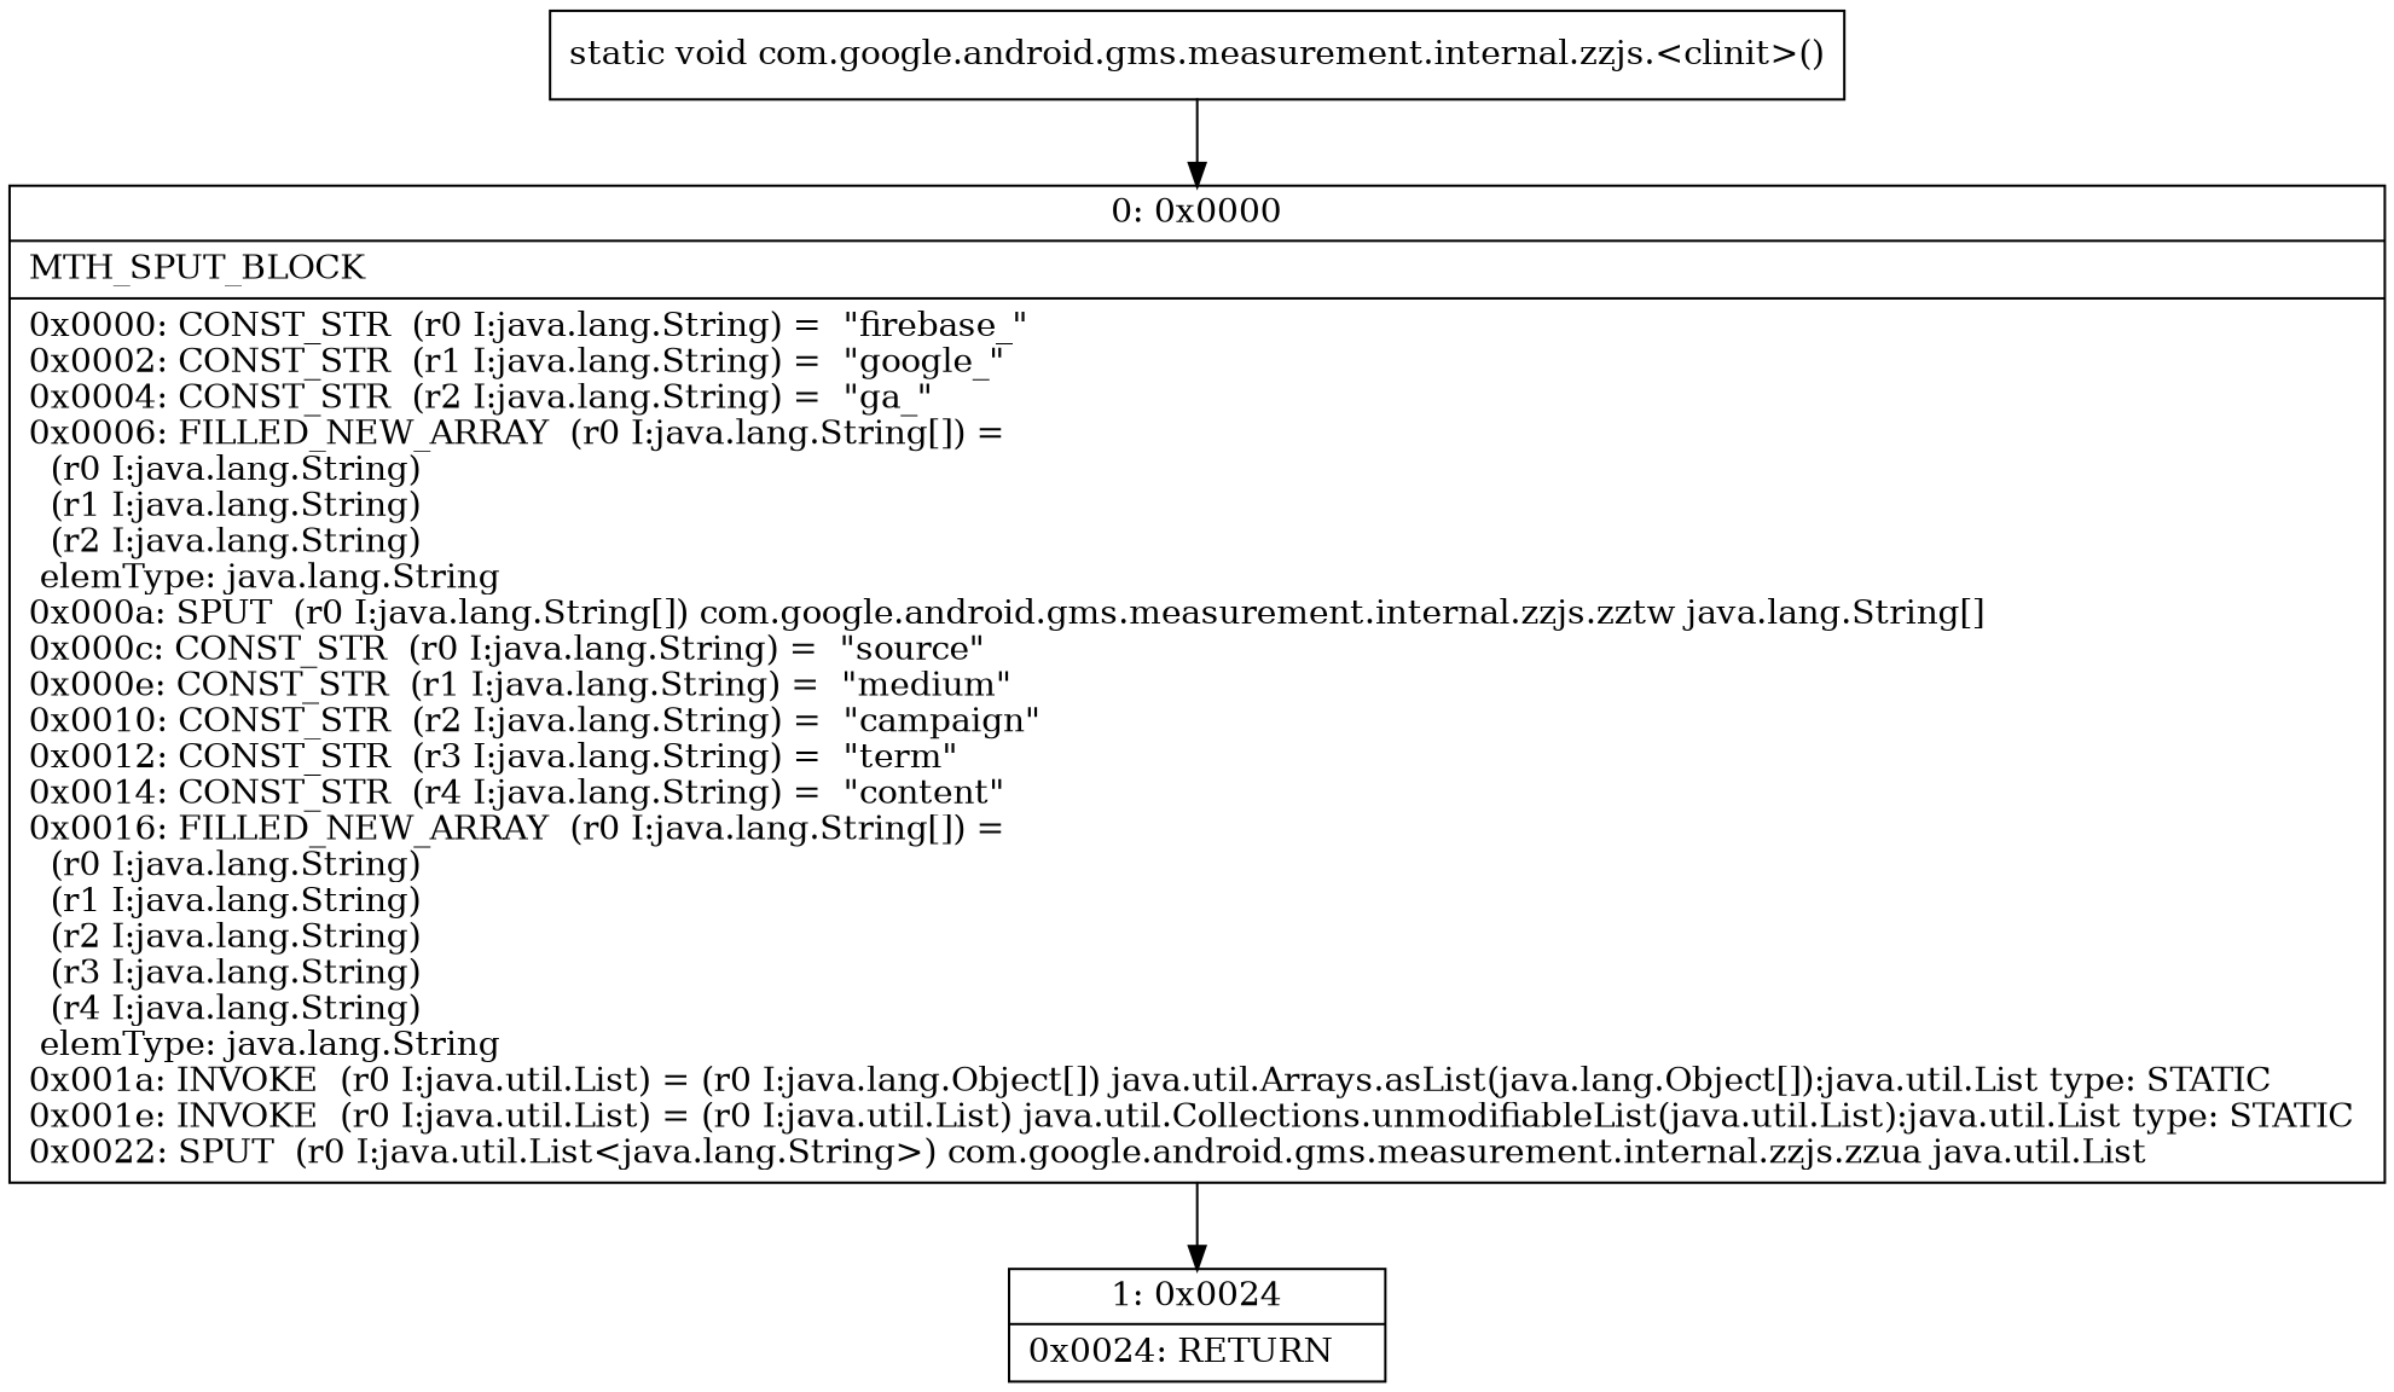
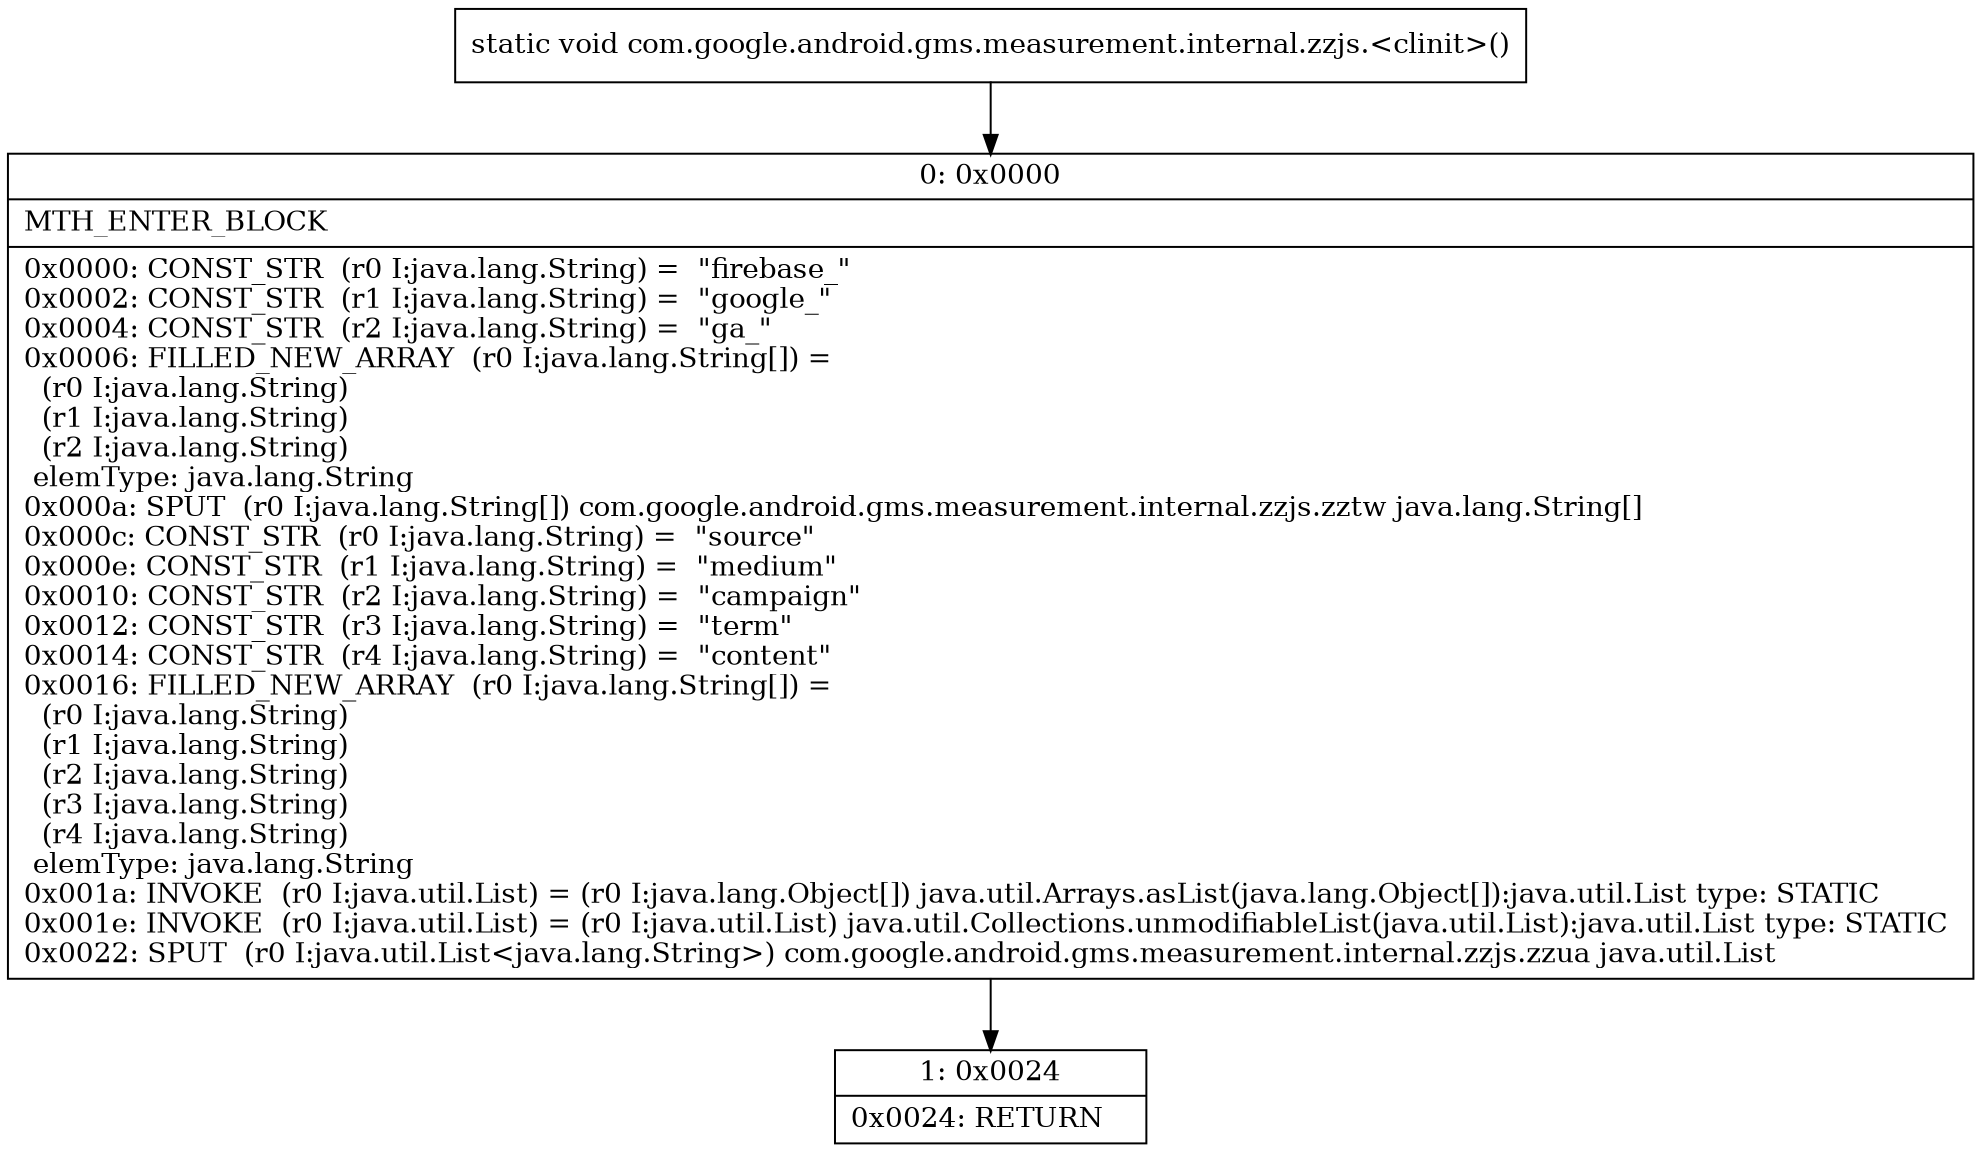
  digraph {
    node [shape=record]
-   n1 [label="{0\:\ 0x0000|MTH_SPUT_BLOCK\l|0x0000: CONST_STR  (r0 I:java.lang.String) =  \"firebase_\" \l0x0002: CONST_STR  (r1 I:java.lang.String) =  \"google_\" \l0x0004: CONST_STR  (r2 I:java.lang.String) =  \"ga_\" \l0x0006: FILLED_NEW_ARRAY  (r0 I:java.lang.String[]) = \l  (r0 I:java.lang.String)\l  (r1 I:java.lang.String)\l  (r2 I:java.lang.String)\l elemType: java.lang.String \l0x000a: SPUT  (r0 I:java.lang.String[]) com.google.android.gms.measurement.internal.zzjs.zztw java.lang.String[] \l0x000c: CONST_STR  (r0 I:java.lang.String) =  \"source\" \l0x000e: CONST_STR  (r1 I:java.lang.String) =  \"medium\" \l0x0010: CONST_STR  (r2 I:java.lang.String) =  \"campaign\" \l0x0012: CONST_STR  (r3 I:java.lang.String) =  \"term\" \l0x0014: CONST_STR  (r4 I:java.lang.String) =  \"content\" \l0x0016: FILLED_NEW_ARRAY  (r0 I:java.lang.String[]) = \l  (r0 I:java.lang.String)\l  (r1 I:java.lang.String)\l  (r2 I:java.lang.String)\l  (r3 I:java.lang.String)\l  (r4 I:java.lang.String)\l elemType: java.lang.String \l0x001a: INVOKE  (r0 I:java.util.List) = (r0 I:java.lang.Object[]) java.util.Arrays.asList(java.lang.Object[]):java.util.List type: STATIC \l0x001e: INVOKE  (r0 I:java.util.List) = (r0 I:java.util.List) java.util.Collections.unmodifiableList(java.util.List):java.util.List type: STATIC \l0x0022: SPUT  (r0 I:java.util.List\<java.lang.String\>) com.google.android.gms.measurement.internal.zzjs.zzua java.util.List \l}"]
+   n1 [label="{0\:\ 0x0000|MTH_ENTER_BLOCK\l|0x0000: CONST_STR  (r0 I:java.lang.String) =  \"firebase_\" \l0x0002: CONST_STR  (r1 I:java.lang.String) =  \"google_\" \l0x0004: CONST_STR  (r2 I:java.lang.String) =  \"ga_\" \l0x0006: FILLED_NEW_ARRAY  (r0 I:java.lang.String[]) = \l  (r0 I:java.lang.String)\l  (r1 I:java.lang.String)\l  (r2 I:java.lang.String)\l elemType: java.lang.String \l0x000a: SPUT  (r0 I:java.lang.String[]) com.google.android.gms.measurement.internal.zzjs.zztw java.lang.String[] \l0x000c: CONST_STR  (r0 I:java.lang.String) =  \"source\" \l0x000e: CONST_STR  (r1 I:java.lang.String) =  \"medium\" \l0x0010: CONST_STR  (r2 I:java.lang.String) =  \"campaign\" \l0x0012: CONST_STR  (r3 I:java.lang.String) =  \"term\" \l0x0014: CONST_STR  (r4 I:java.lang.String) =  \"content\" \l0x0016: FILLED_NEW_ARRAY  (r0 I:java.lang.String[]) = \l  (r0 I:java.lang.String)\l  (r1 I:java.lang.String)\l  (r2 I:java.lang.String)\l  (r3 I:java.lang.String)\l  (r4 I:java.lang.String)\l elemType: java.lang.String \l0x001a: INVOKE  (r0 I:java.util.List) = (r0 I:java.lang.Object[]) java.util.Arrays.asList(java.lang.Object[]):java.util.List type: STATIC \l0x001e: INVOKE  (r0 I:java.util.List) = (r0 I:java.util.List) java.util.Collections.unmodifiableList(java.util.List):java.util.List type: STATIC \l0x0022: SPUT  (r0 I:java.util.List\<java.lang.String\>) com.google.android.gms.measurement.internal.zzjs.zzua java.util.List \l}"]
    n2 [label="{1\:\ 0x0024|0x0024: RETURN   \l}"]
    n3 [label="{static void com.google.android.gms.measurement.internal.zzjs.\<clinit\>() }"]
    n1 -> n2
    n3 -> n1
  }
